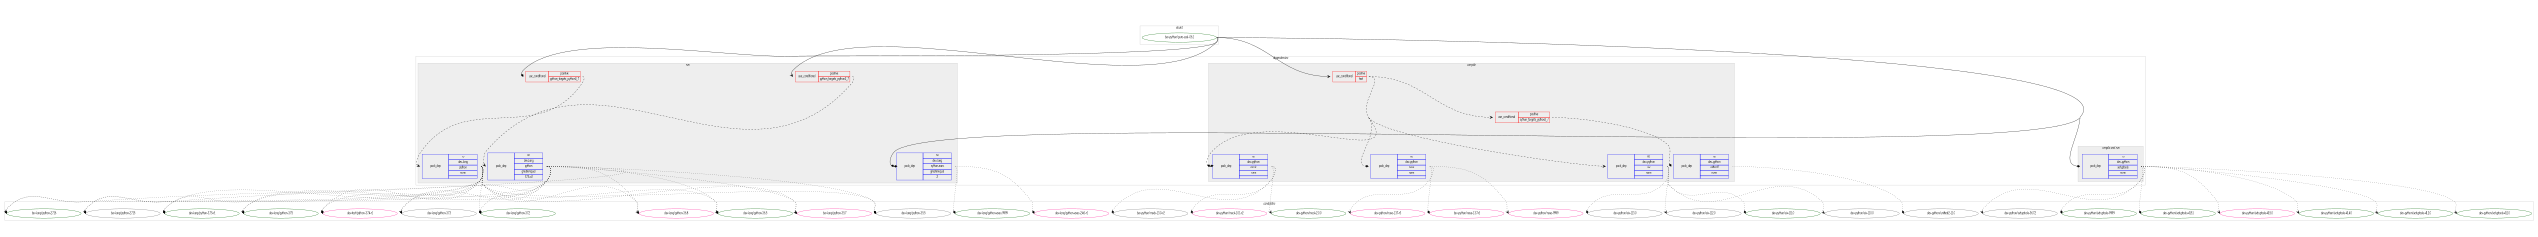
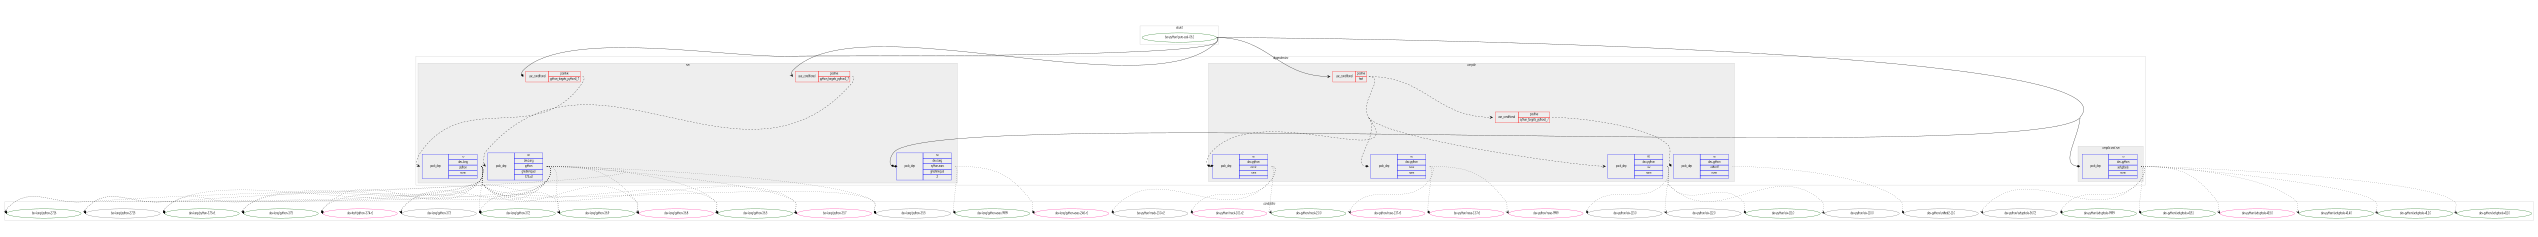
  digraph {
    compound=true
    concentrate=true
    fontname="Comic Neue"
    fontsize=10
    newrank=true
    rankdir=TB
    ranksep=1.5
    node [color=darkgreen fontname="Comic Neue" fontsize=10]
    edge [arrowhead=vee fontname="Comic Neue" headport=w style=dotted tailport=e weight=100]
    n1 [label="dev-python/pure-sasl-0.6.1" width=4]
    n2 [color=blue label=<<TABLE BORDER="0" CELLBORDER="1" CELLSPACING="0" CELLPADDING="4" WIDTH="220"><TR><TD ROWSPAN="6" CELLPADDING="30">pack_dep</TD></TR><TR><TD WIDTH="110">no</TD></TR><TR><TD>dev-python</TD></TR><TR><TD>mock</TD></TR><TR><TD>none</TD></TR><TR><TD></TD></TR></TABLE>> shape=none]
    n3 [color=blue label=<<TABLE BORDER="0" CELLBORDER="1" CELLSPACING="0" CELLPADDING="4" WIDTH="220"><TR><TD ROWSPAN="6" CELLPADDING="30">pack_dep</TD></TR><TR><TD WIDTH="110">no</TD></TR><TR><TD>dev-python</TD></TR><TR><TD>nose</TD></TR><TR><TD>none</TD></TR><TR><TD></TD></TR></TABLE>> shape=none]
    n4 [color=blue label=<<TABLE BORDER="0" CELLBORDER="1" CELLSPACING="0" CELLPADDING="4" WIDTH="220"><TR><TD ROWSPAN="6" CELLPADDING="30">pack_dep</TD></TR><TR><TD WIDTH="110">no</TD></TR><TR><TD>dev-python</TD></TR><TR><TD>six</TD></TR><TR><TD>none</TD></TR><TR><TD></TD></TR></TABLE>> shape=none]
    n5 [color=blue label=<<TABLE BORDER="0" CELLBORDER="1" CELLSPACING="0" CELLPADDING="4" WIDTH="220"><TR><TD ROWSPAN="6" CELLPADDING="30">pack_dep</TD></TR><TR><TD WIDTH="110">no</TD></TR><TR><TD>dev-python</TD></TR><TR><TD>unittest2</TD></TR><TR><TD>none</TD></TR><TR><TD></TD></TR></TABLE>> shape=none]
    n6 [color=red label=<<TABLE BORDER="0" CELLBORDER="1" CELLSPACING="0" CELLPADDING="4"><TR><TD ROWSPAN="3" CELLPADDING="10">use_conditional</TD></TR><TR><TD>positive</TD></TR><TR><TD>python_targets_python2_7</TD></TR></TABLE>> shape=none]
    n7 [color=red label=<<TABLE BORDER="0" CELLBORDER="1" CELLSPACING="0" CELLPADDING="4"><TR><TD ROWSPAN="3" CELLPADDING="10">use_conditional</TD></TR><TR><TD>positive</TD></TR><TR><TD>test</TD></TR></TABLE>> shape=none]
    n8 [color=blue label=<<TABLE BORDER="0" CELLBORDER="1" CELLSPACING="0" CELLPADDING="4" WIDTH="220"><TR><TD ROWSPAN="6" CELLPADDING="30">pack_dep</TD></TR><TR><TD WIDTH="110">no</TD></TR><TR><TD>dev-lang</TD></TR><TR><TD>python</TD></TR><TR><TD>greaterequal</TD></TR><TR><TD>2.7.5-r2</TD></TR></TABLE>> shape=none]
    n9 [color=red label=<<TABLE BORDER="0" CELLBORDER="1" CELLSPACING="0" CELLPADDING="4"><TR><TD ROWSPAN="3" CELLPADDING="10">use_conditional</TD></TR><TR><TD>positive</TD></TR><TR><TD>python_targets_python2_7</TD></TR></TABLE>> shape=none]
    n10 [color=blue label=<<TABLE BORDER="0" CELLBORDER="1" CELLSPACING="0" CELLPADDING="4" WIDTH="220"><TR><TD ROWSPAN="6" CELLPADDING="30">pack_dep</TD></TR><TR><TD WIDTH="110">no</TD></TR><TR><TD>dev-lang</TD></TR><TR><TD>python</TD></TR><TR><TD>none</TD></TR><TR><TD></TD></TR></TABLE>> shape=none]
    n11 [color=red label=<<TABLE BORDER="0" CELLBORDER="1" CELLSPACING="0" CELLPADDING="4"><TR><TD ROWSPAN="3" CELLPADDING="10">use_conditional</TD></TR><TR><TD>positive</TD></TR><TR><TD>python_targets_python3_7</TD></TR></TABLE>> shape=none]
    n12 [color=blue label=<<TABLE BORDER="0" CELLBORDER="1" CELLSPACING="0" CELLPADDING="4" WIDTH="220"><TR><TD ROWSPAN="6" CELLPADDING="30">pack_dep</TD></TR><TR><TD WIDTH="110">no</TD></TR><TR><TD>dev-lang</TD></TR><TR><TD>python-exec</TD></TR><TR><TD>greaterequal</TD></TR><TR><TD>2</TD></TR></TABLE>> shape=none]
    n13 [color=blue label=<<TABLE BORDER="0" CELLBORDER="1" CELLSPACING="0" CELLPADDING="4" WIDTH="220"><TR><TD ROWSPAN="6" CELLPADDING="30">pack_dep</TD></TR><TR><TD WIDTH="110">no</TD></TR><TR><TD>dev-python</TD></TR><TR><TD>setuptools</TD></TR><TR><TD>none</TD></TR><TR><TD></TD></TR></TABLE>> shape=none]
    n14 [color=deeppink label="dev-python/mock-1.0.1-r2" width=4]
    n15 [color=gray40 label="dev-python/mock-1.3.0-r2" width=4]
    n16 [label="dev-python/mock-2.0.0" width=4]
    n17 [color=deeppink label="dev-python/nose-1.3.7-r1" width=4]
    n18 [color=deeppink label="dev-python/nose-1.3.7-r3" width=4]
    n19 [color=deeppink label="dev-python/nose-9999" width=4]
    n20 [color=gray40 label="dev-python/six-1.10.0" width=4]
    n21 [label="dev-python/six-1.11.0" width=4]
    n22 [color=gray40 label="dev-python/six-1.12.0" width=4]
    n23 [color=gray40 label="dev-python/six-1.13.0" width=4]
    n24 [color=gray40 label="dev-python/unittest2-1.1.0" width=4]
    n25 [color=gray40 label="dev-python/setuptools-36.7.2" width=4]
    n26 [label="dev-python/setuptools-41.1.0" width=4]
    n27 [label="dev-python/setuptools-41.2.0" width=4]
    n28 [label="dev-python/setuptools-41.4.0" width=4]
    n29 [color=deeppink label="dev-python/setuptools-41.5.0" width=4]
    n30 [label="dev-python/setuptools-41.5.1" width=4]
    n31 [label="dev-python/setuptools-9999" width=4]
    n32 [color=gray40 label="dev-lang/python-2.7.15" width=4]
    n33 [label="dev-lang/python-2.7.16" width=4]
    n34 [color=gray40 label="dev-lang/python-3.5.5" width=4]
    n35 [color=deeppink label="dev-lang/python-3.5.7" width=4]
    n36 [label="dev-lang/python-3.6.5" width=4]
    n37 [color=deeppink label="dev-lang/python-3.6.8" width=4]
+   n38 [label="dev-lang/python-3.6.9" width=4]
    n39 [label="dev-lang/python-3.7.2" width=4]
    n40 [color=gray40 label="dev-lang/python-3.7.3" width=4]
    n41 [color=deeppink label="dev-test/python-3.7.4-r1" width=4]
    n42 [label="dev-lang/python-3.7.5" width=4]
    n43 [label="dev-lang/python-3.7.5-r1" width=4]
    n44 [color=deeppink label="dev-lang/python-exec-2.4.6-r1" width=4]
    n45 [label="dev-lang/python-exec-9999" width=4]
    subgraph cluster_1 {
      color=gray
      label=<<i>ebuild</i>>
      rank=same
      n1
    }
    subgraph cluster_2 {
      color=gray
      label=<<i>dependencies</i>>
      subgraph cluster_3 {
        color=gray
        fillcolor="#eeeeee"
        label=<<i>compile</i>>
        style=filled
        subgraph sub_4 {
          color=gray
          fillcolor="#eeeeee"
          label=<<i>compile</i>>
          style=filled
          n7
          subgraph sub_5 {
            color=gray
            fillcolor="#eeeeee"
            label=<<i>compile</i>>
            style=filled
            n2
          }
          subgraph sub_6 {
            color=gray
            fillcolor="#eeeeee"
            label=<<i>compile</i>>
            style=filled
            n3
          }
          subgraph sub_7 {
            color=gray
            fillcolor="#eeeeee"
            label=<<i>compile</i>>
            style=filled
            n4
          }
          subgraph sub_8 {
            color=gray
            fillcolor="#eeeeee"
            label=<<i>compile</i>>
            style=filled
            n6
            subgraph sub_9 {
              color=gray
              fillcolor="#eeeeee"
              label=<<i>compile</i>>
              style=filled
              n5
            }
          }
        }
      }
      subgraph cluster_10 {
        color=gray
        fillcolor="#eeeeee"
        label=<<i>run</i>>
        style=filled
        subgraph sub_11 {
          color=gray
          fillcolor="#eeeeee"
          label=<<i>run</i>>
          style=filled
          n9
          subgraph sub_12 {
            color=gray
            fillcolor="#eeeeee"
            label=<<i>run</i>>
            style=filled
            n8
          }
        }
        subgraph sub_13 {
          color=gray
          fillcolor="#eeeeee"
          label=<<i>run</i>>
          style=filled
          n11
          subgraph sub_14 {
            color=gray
            fillcolor="#eeeeee"
            label=<<i>run</i>>
            style=filled
            n10
          }
        }
        subgraph sub_15 {
          color=gray
          fillcolor="#eeeeee"
          label=<<i>run</i>>
          style=filled
          n12
        }
      }
      subgraph cluster_16 {
        color=gray
        fillcolor="#eeeeee"
        label=<<i>compile and run</i>>
        style=filled
        subgraph sub_17 {
          color=gray
          fillcolor="#eeeeee"
          label=<<i>compile and run</i>>
          style=filled
          n13
        }
      }
    }
    subgraph cluster_18 {
      color=gray
      label=<<i>candidates</i>>
      rank=same
      subgraph sub_19 {
        color=black
        label=<<i>candidates</i>>
        nodesep=1
        rank=same
        n14
        n15
        n16
      }
      subgraph sub_20 {
        color=black
        label=<<i>candidates</i>>
        nodesep=1
        rank=same
        n17
        n18
        n19
      }
      subgraph sub_21 {
        color=black
        label=<<i>candidates</i>>
        nodesep=1
        rank=same
        n20
        n21
        n22
        n23
      }
      subgraph sub_22 {
        color=black
        label=<<i>candidates</i>>
        nodesep=1
        rank=same
        n24
      }
      subgraph sub_23 {
        color=black
        label=<<i>candidates</i>>
        nodesep=1
        rank=same
        n25
        n26
        n27
        n28
        n29
        n30
        n31
      }
      subgraph sub_24 {
        color=black
        label=<<i>candidates</i>>
        nodesep=1
        rank=same
        n32
        n33
        n34
        n35
        n36
        n37
+       n38
        n39
        n40
        n41
        n42
        n43
      }
      subgraph sub_25 {
        color=black
        label=<<i>candidates</i>>
        nodesep=1
        rank=same
        n32
        n33
        n34
        n35
        n36
        n37
+       n38
        n39
        n40
        n41
        n42
        n43
      }
      subgraph sub_26 {
        color=black
        label=<<i>candidates</i>>
        nodesep=1
        rank=same
        n44
        n45
      }
    }
    n1 -> n7 [style=solid weight=20]
    n1 -> n9 [style=solid weight=20]
    n1 -> n11 [arrowhead=diamond style=solid weight=20]
    n1 -> n12 [arrowhead=diamond style=solid weight=20]
    n1 -> n13 [arrowhead=diamond style=solid weight=20]
    n2 -> n14 [arrowhead=diamond]
    n2 -> n15 [arrowhead=diamond]
    n2 -> n16
    n3 -> n17 [arrowhead=diamond]
    n3 -> n18
    n3 -> n19
    n4 -> n20
    n4 -> n21 [arrowhead=diamond]
    n4 -> n22
    n4 -> n23 [arrowhead=diamond]
    n5 -> n24 [arrowhead=diamond]
    n6 -> n5 [arrowhead=diamond style=dashed weight=20]
    n7 -> n2 [arrowhead=diamond style=dashed weight=20]
    n7 -> n3 [arrowhead=diamond style=dashed weight=20]
    n7 -> n4 [style=dashed weight=20]
    n7 -> n6 [style=dashed weight=20]
    n8 -> n32 [arrowhead=diamond]
    n8 -> n33
    n8 -> n34 [arrowhead=diamond]
    n8 -> n35
    n8 -> n36 [arrowhead=diamond]
    n8 -> n37
+   n8 -> n38
    n8 -> n39 [arrowhead=diamond]
    n8 -> n40
    n8 -> n41 [arrowhead=diamond]
    n8 -> n42
    n8 -> n43 [arrowhead=diamond]
    n9 -> n8 [style=dashed weight=20]
    n10 -> n32
    n10 -> n33 [arrowhead=diamond]
    n10 -> n34 [arrowhead=diamond]
    n10 -> n35
    n10 -> n36
    n10 -> n37
+   n10 -> n38
    n10 -> n39 [arrowhead=diamond]
    n10 -> n40
    n10 -> n41 [arrowhead=diamond]
    n10 -> n42 [arrowhead=diamond]
    n10 -> n43 [arrowhead=diamond]
    n11 -> n10 [style=dashed weight=20]
    n12 -> n44 [arrowhead=diamond]
    n12 -> n45 [arrowhead=diamond]
    n13 -> n25
    n13 -> n26
    n13 -> n27
    n13 -> n28
    n13 -> n29
    n13 -> n30 [arrowhead=diamond]
    n13 -> n31 [arrowhead=diamond]
  }
